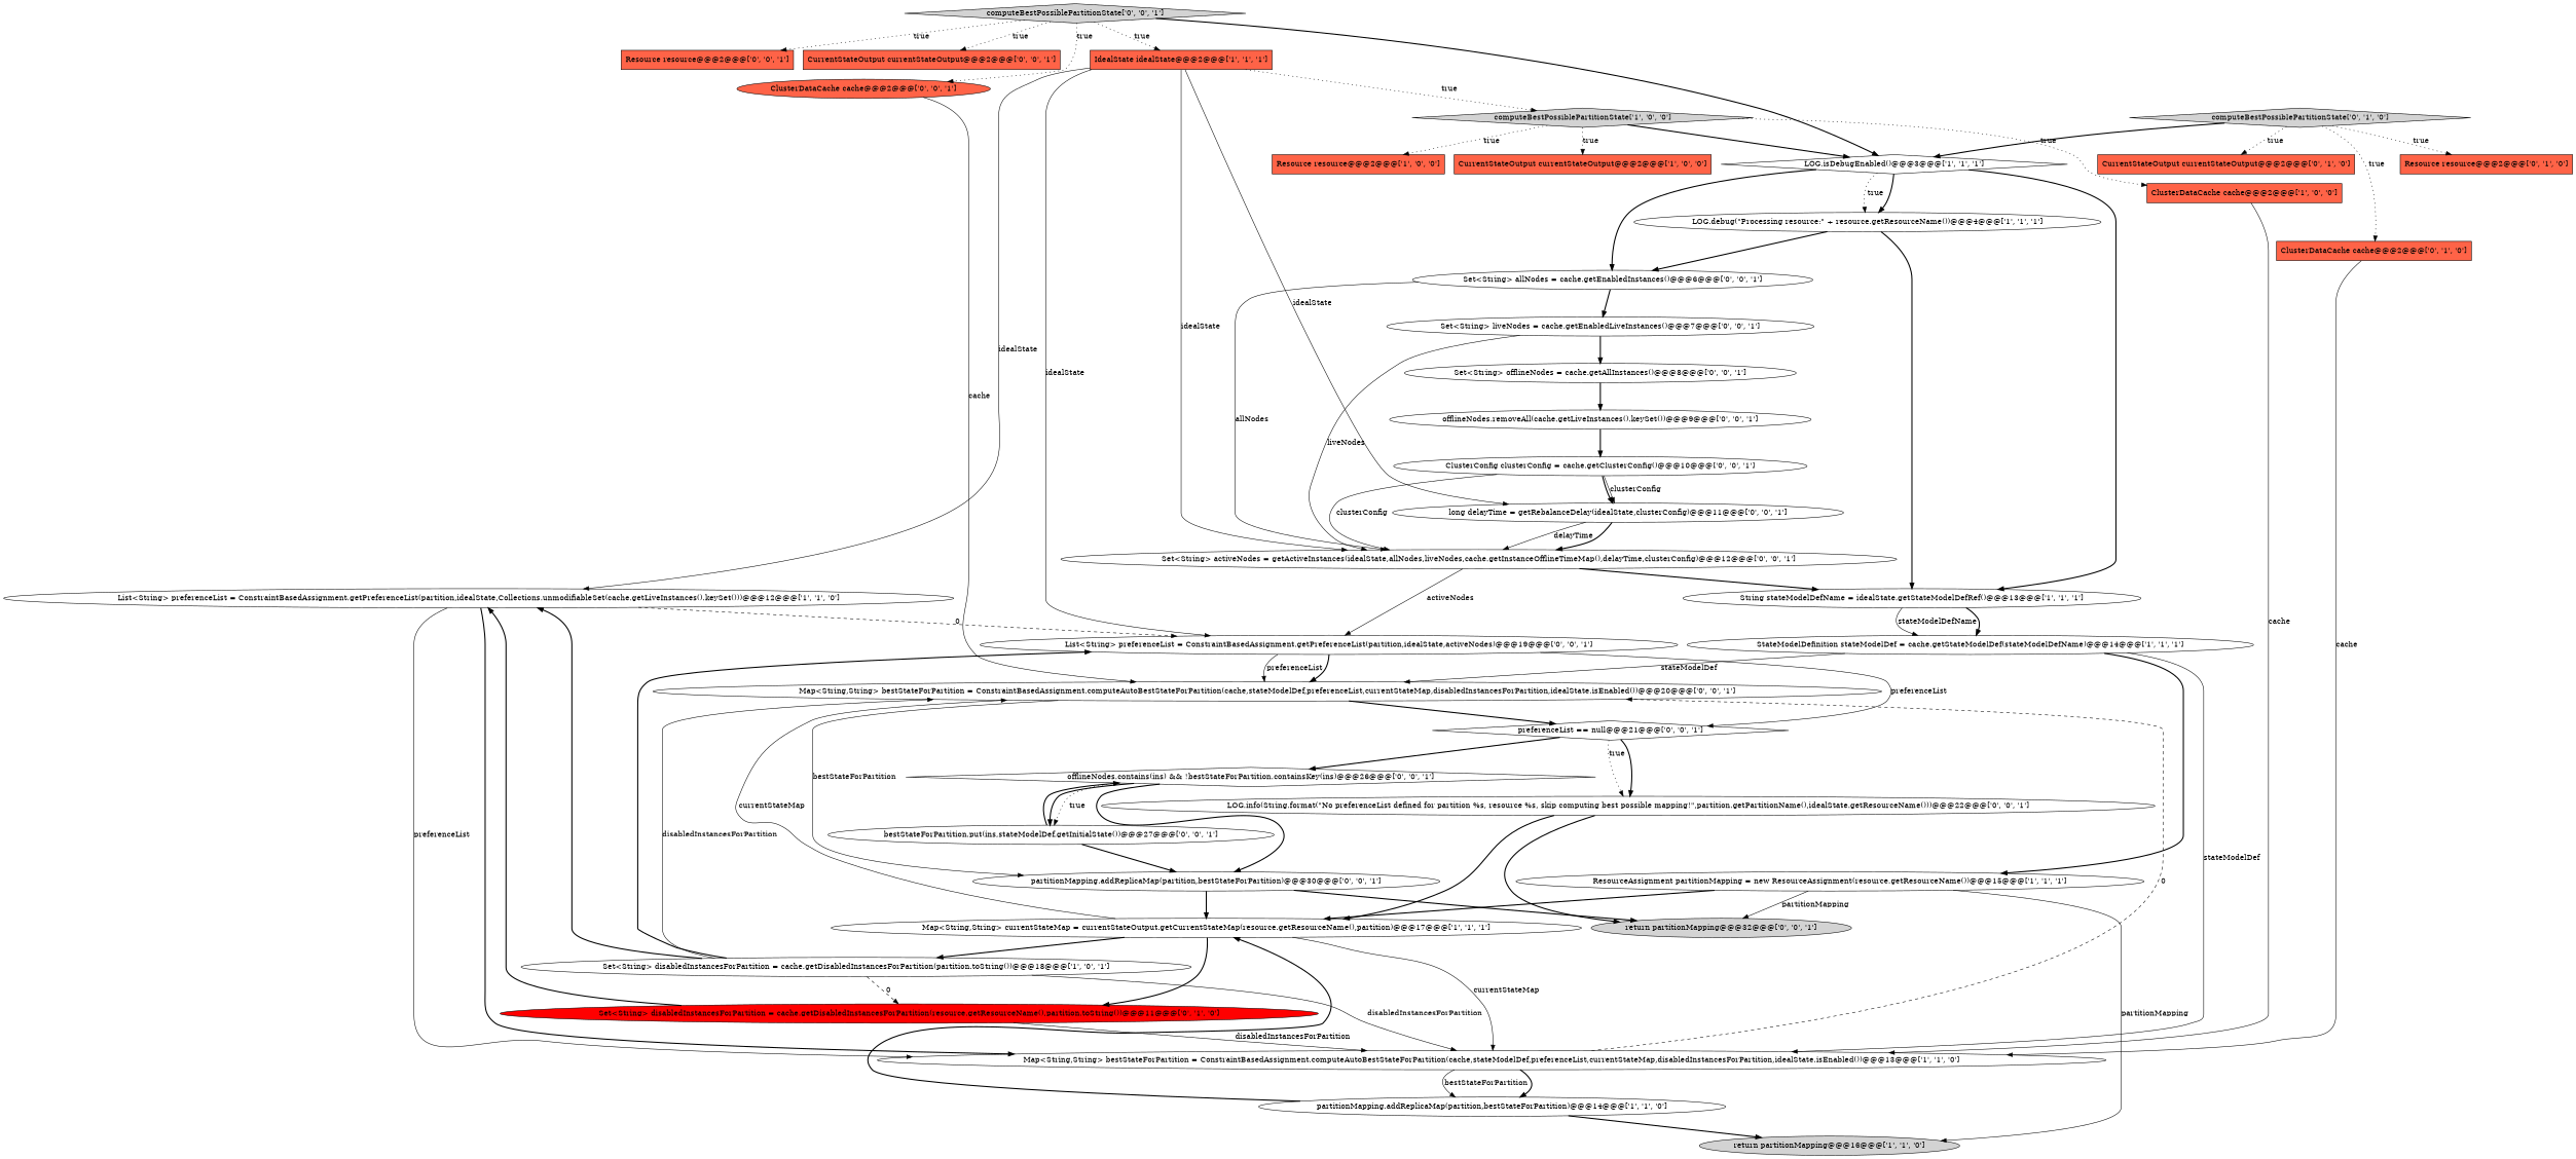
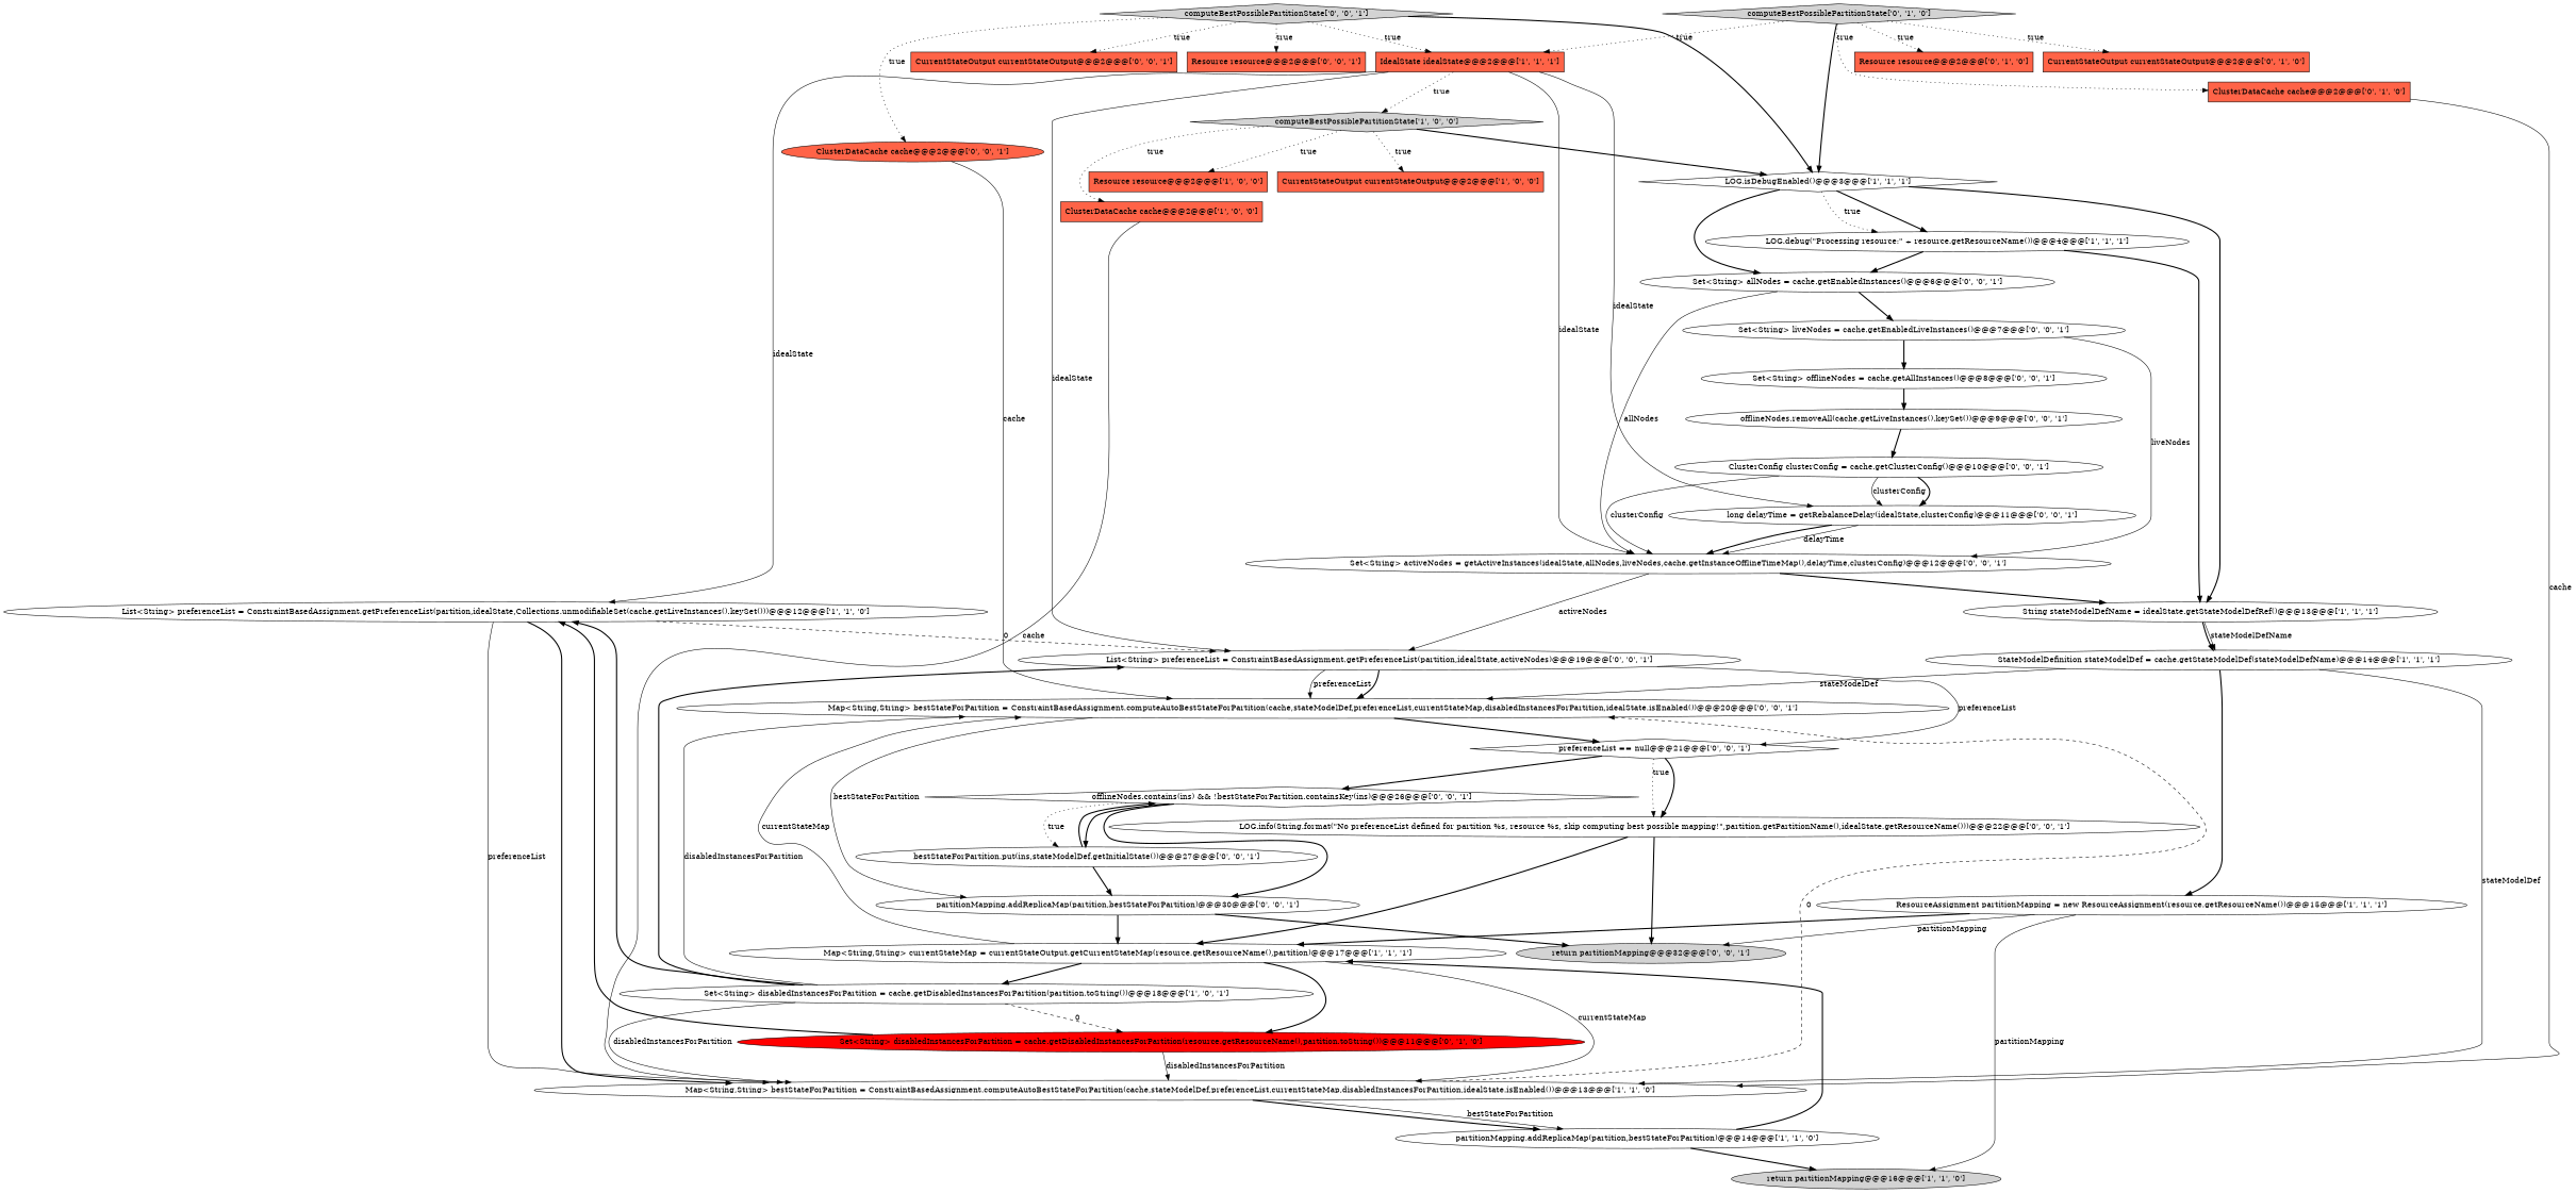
  digraph {
    node [fillcolor=white shape=ellipse style=filled]
    edge [style=bold]
    n1 [fillcolor=tomato label="Resource resource@@@2@@@['0', '0', '1']" shape=box]
    n2 [fillcolor=lightgray label="computeBestPossiblePartitionState['0', '0', '1']" shape=diamond]
    n3 [fillcolor=tomato label="CurrentStateOutput currentStateOutput@@@2@@@['0', '0', '1']" shape=box]
    n4 [fillcolor=tomato label="IdealState idealState@@@2@@@['1', '1', '1']" shape=box]
    n5 [fillcolor=tomato label="ClusterDataCache cache@@@2@@@['0', '0', '1']"]
    n6 [label="LOG.isDebugEnabled()@@@3@@@['1', '1', '1']" shape=diamond]
    n7 [label="List<String> preferenceList = ConstraintBasedAssignment.getPreferenceList(partition,idealState,Collections.unmodifiableSet(cache.getLiveInstances().keySet()))@@@12@@@['1', '1', '0']"]
    n8 [label="List<String> preferenceList = ConstraintBasedAssignment.getPreferenceList(partition,idealState,activeNodes)@@@19@@@['0', '0', '1']"]
    n9 [label="Set<String> activeNodes = getActiveInstances(idealState,allNodes,liveNodes,cache.getInstanceOfflineTimeMap(),delayTime,clusterConfig)@@@12@@@['0', '0', '1']"]
    n10 [label="long delayTime = getRebalanceDelay(idealState,clusterConfig)@@@11@@@['0', '0', '1']"]
    n11 [fillcolor=lightgray label="computeBestPossiblePartitionState['1', '0', '0']" shape=diamond]
    n12 [label="Map<String,String> bestStateForPartition = ConstraintBasedAssignment.computeAutoBestStateForPartition(cache,stateModelDef,preferenceList,currentStateMap,disabledInstancesForPartition,idealState.isEnabled())@@@20@@@['0', '0', '1']"]
    n13 [label="Set<String> allNodes = cache.getEnabledInstances()@@@6@@@['0', '0', '1']"]
    n14 [label="String stateModelDefName = idealState.getStateModelDefRef()@@@13@@@['1', '1', '1']"]
    n15 [label="LOG.debug(\"Processing resource:\" + resource.getResourceName())@@@4@@@['1', '1', '1']"]
    n16 [fillcolor=tomato label="ClusterDataCache cache@@@2@@@['0', '1', '0']" shape=box]
    n17 [label="Map<String,String> bestStateForPartition = ConstraintBasedAssignment.computeAutoBestStateForPartition(cache,stateModelDef,preferenceList,currentStateMap,disabledInstancesForPartition,idealState.isEnabled())@@@13@@@['1', '1', '0']"]
    n18 [label="partitionMapping.addReplicaMap(partition,bestStateForPartition)@@@14@@@['1', '1', '0']"]
    n19 [label="Map<String,String> currentStateMap = currentStateOutput.getCurrentStateMap(resource.getResourceName(),partition)@@@17@@@['1', '1', '1']"]
    n20 [fillcolor=red label="Set<String> disabledInstancesForPartition = cache.getDisabledInstancesForPartition(resource.getResourceName(),partition.toString())@@@11@@@['0', '1', '0']"]
    n21 [label="Set<String> disabledInstancesForPartition = cache.getDisabledInstancesForPartition(partition.toString())@@@18@@@['1', '0', '1']"]
    n22 [label="preferenceList == null@@@21@@@['0', '0', '1']" shape=diamond]
    n23 [label="partitionMapping.addReplicaMap(partition,bestStateForPartition)@@@30@@@['0', '0', '1']"]
    n24 [fillcolor=tomato label="ClusterDataCache cache@@@2@@@['1', '0', '0']" shape=box]
    n25 [fillcolor=lightgray label="return partitionMapping@@@16@@@['1', '1', '0']"]
    n26 [fillcolor=lightgray label="computeBestPossiblePartitionState['0', '1', '0']" shape=diamond]
    n27 [fillcolor=tomato label="Resource resource@@@2@@@['0', '1', '0']" shape=box]
    n28 [fillcolor=tomato label="CurrentStateOutput currentStateOutput@@@2@@@['0', '1', '0']" shape=box]
    n29 [label="offlineNodes.contains(ins) && !bestStateForPartition.containsKey(ins)@@@26@@@['0', '0', '1']" shape=diamond]
    n30 [label="LOG.info(String.format(\"No preferenceList defined for partition %s, resource %s, skip computing best possible mapping!\",partition.getPartitionName(),idealState.getResourceName()))@@@22@@@['0', '0', '1']"]
    n31 [label="bestStateForPartition.put(ins,stateModelDef.getInitialState())@@@27@@@['0', '0', '1']"]
    n32 [fillcolor=lightgray label="return partitionMapping@@@32@@@['0', '0', '1']"]
    n33 [label="Set<String> liveNodes = cache.getEnabledLiveInstances()@@@7@@@['0', '0', '1']"]
    n34 [label="Set<String> offlineNodes = cache.getAllInstances()@@@8@@@['0', '0', '1']"]
    n35 [label="offlineNodes.removeAll(cache.getLiveInstances().keySet())@@@9@@@['0', '0', '1']"]
    n36 [label="ClusterConfig clusterConfig = cache.getClusterConfig()@@@10@@@['0', '0', '1']"]
    n37 [label="ResourceAssignment partitionMapping = new ResourceAssignment(resource.getResourceName())@@@15@@@['1', '1', '1']"]
    n38 [label="StateModelDefinition stateModelDef = cache.getStateModelDef(stateModelDefName)@@@14@@@['1', '1', '1']"]
    n39 [fillcolor=tomato label="CurrentStateOutput currentStateOutput@@@2@@@['1', '0', '0']" shape=box]
    n40 [fillcolor=tomato label="Resource resource@@@2@@@['1', '0', '0']" shape=box]
    n2 -> n1 [label=true style=dotted]
    n2 -> n3 [label=true style=dotted]
    n2 -> n4 [label=true style=dotted]
    n2 -> n5 [label=true style=dotted]
    n2 -> n6
    n4 -> n7 [label=idealState style=solid]
    n4 -> n8 [label=idealState style=solid]
    n4 -> n9 [label=idealState style=solid]
    n4 -> n10 [label=idealState style=solid]
    n4 -> n11 [label=true style=dotted]
    n5 -> n12 [label=cache style=solid]
    n6 -> n13
    n6 -> n14
    n6 -> n15
    n6 -> n15 [label=true style=dotted]
    n7 -> n8 [label=0 style=dashed]
    n7 -> n17
    n7 -> n17 [label=preferenceList style=solid]
    n8 -> n12 [label=preferenceList style=solid]
    n8 -> n12
    n8 -> n22 [label=preferenceList style=solid]
    n9 -> n8 [label=activeNodes style=solid]
    n9 -> n14
    n10 -> n9 [label=delayTime style=solid]
    n10 -> n9
    n11 -> n6
    n11 -> n24 [label=true style=dotted]
    n11 -> n39 [label=true style=dotted]
    n11 -> n40 [label=true style=dotted]
    n12 -> n22
    n12 -> n23 [label=bestStateForPartition style=solid]
    n13 -> n9 [label=allNodes style=solid]
    n13 -> n33
    n14 -> n38 [label=stateModelDefName style=solid]
    n14 -> n38
    n15 -> n13
    n15 -> n14
    n16 -> n17 [label=cache style=solid]
    n17 -> n12 [label=0 style=dashed]
    n17 -> n18
    n17 -> n18 [label=bestStateForPartition style=solid]
    n18 -> n19
    n18 -> n25
    n19 -> n12 [label=currentStateMap style=solid]
    n19 -> n17 [label=currentStateMap style=solid]
    n19 -> n20
    n19 -> n21
    n20 -> n7
    n20 -> n17 [label=disabledInstancesForPartition style=solid]
    n21 -> n7
    n21 -> n8
    n21 -> n12 [label=disabledInstancesForPartition style=solid]
    n21 -> n17 [label=disabledInstancesForPartition style=solid]
    n21 -> n20 [label=0 style=dashed]
    n22 -> n29
    n22 -> n30
    n22 -> n30 [label=true style=dotted]
    n23 -> n19
    n23 -> n32
    n24 -> n17 [label=cache style=solid]
+   n26 -> n4 [label=true style=dotted]
    n26 -> n6
    n26 -> n16 [label=true style=dotted]
    n26 -> n27 [label=true style=dotted]
    n26 -> n28 [label=true style=dotted]
    n29 -> n23
    n29 -> n31
    n29 -> n31 [label=true style=dotted]
    n30 -> n19
    n30 -> n32
    n31 -> n23
    n31 -> n29
    n33 -> n9 [label=liveNodes style=solid]
    n33 -> n34
    n34 -> n35
    n35 -> n36
    n36 -> n9 [label=clusterConfig style=solid]
    n36 -> n10
    n36 -> n10 [label=clusterConfig style=solid]
    n37 -> n19
    n37 -> n25 [label=partitionMapping style=solid]
    n37 -> n32 [label=partitionMapping style=solid]
    n38 -> n12 [label=stateModelDef style=solid]
    n38 -> n17 [label=stateModelDef style=solid]
    n38 -> n37
  }
